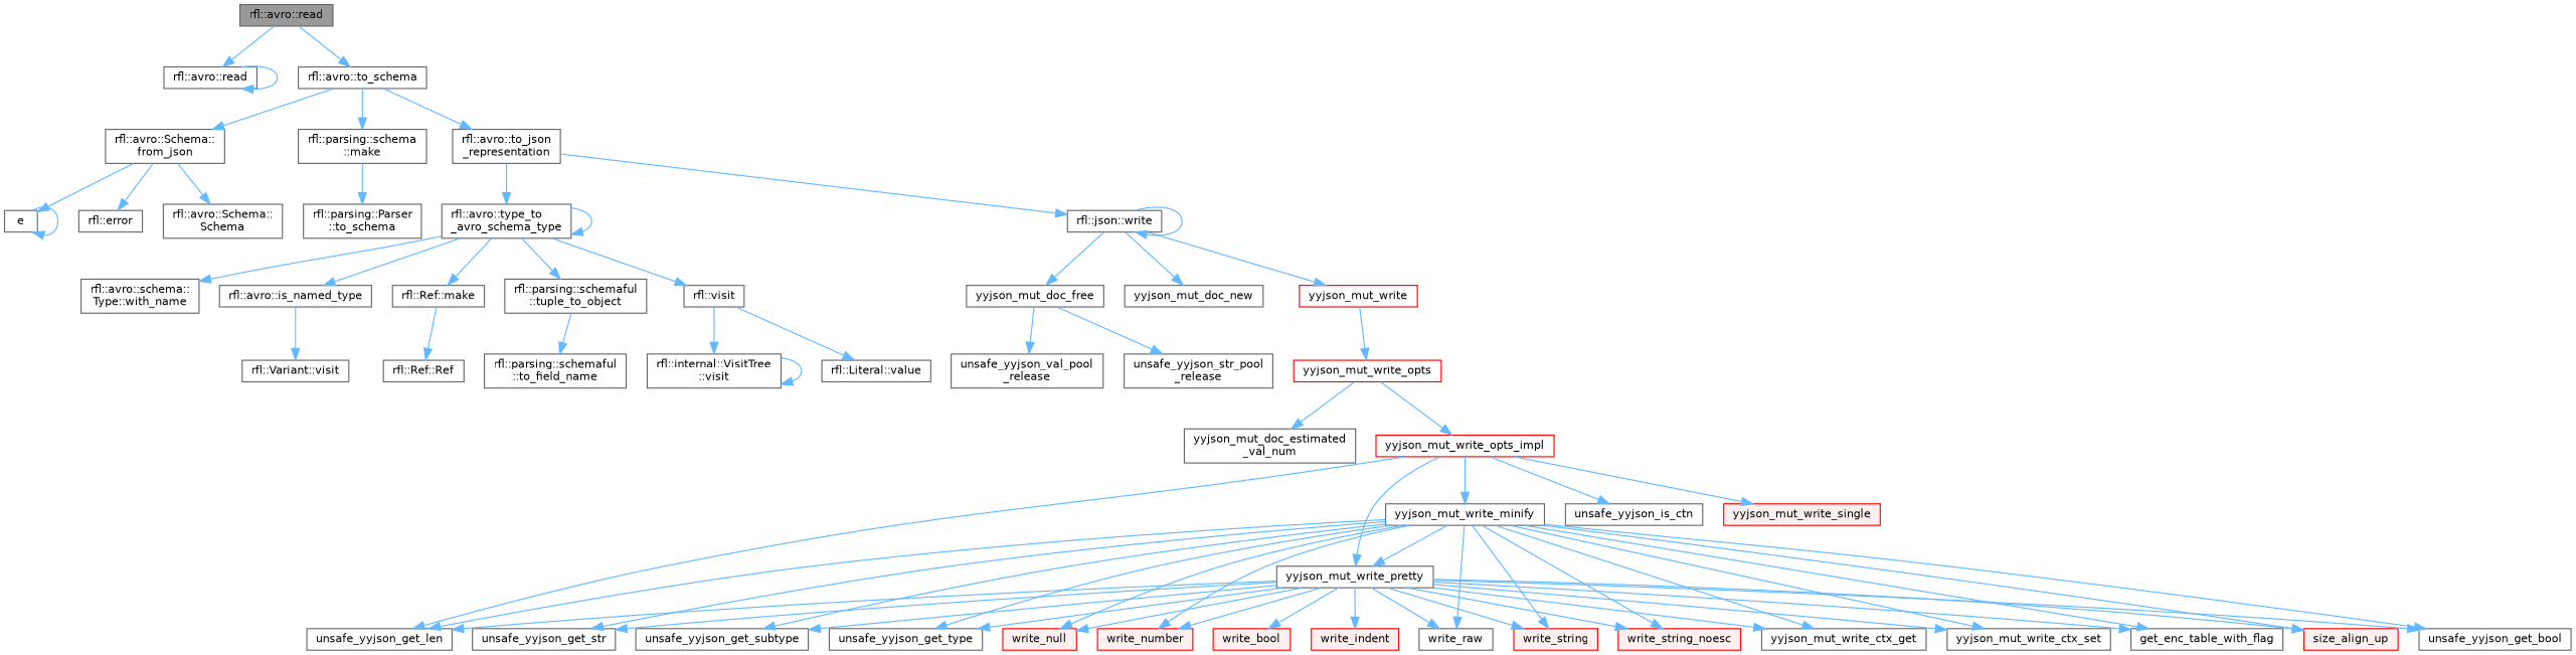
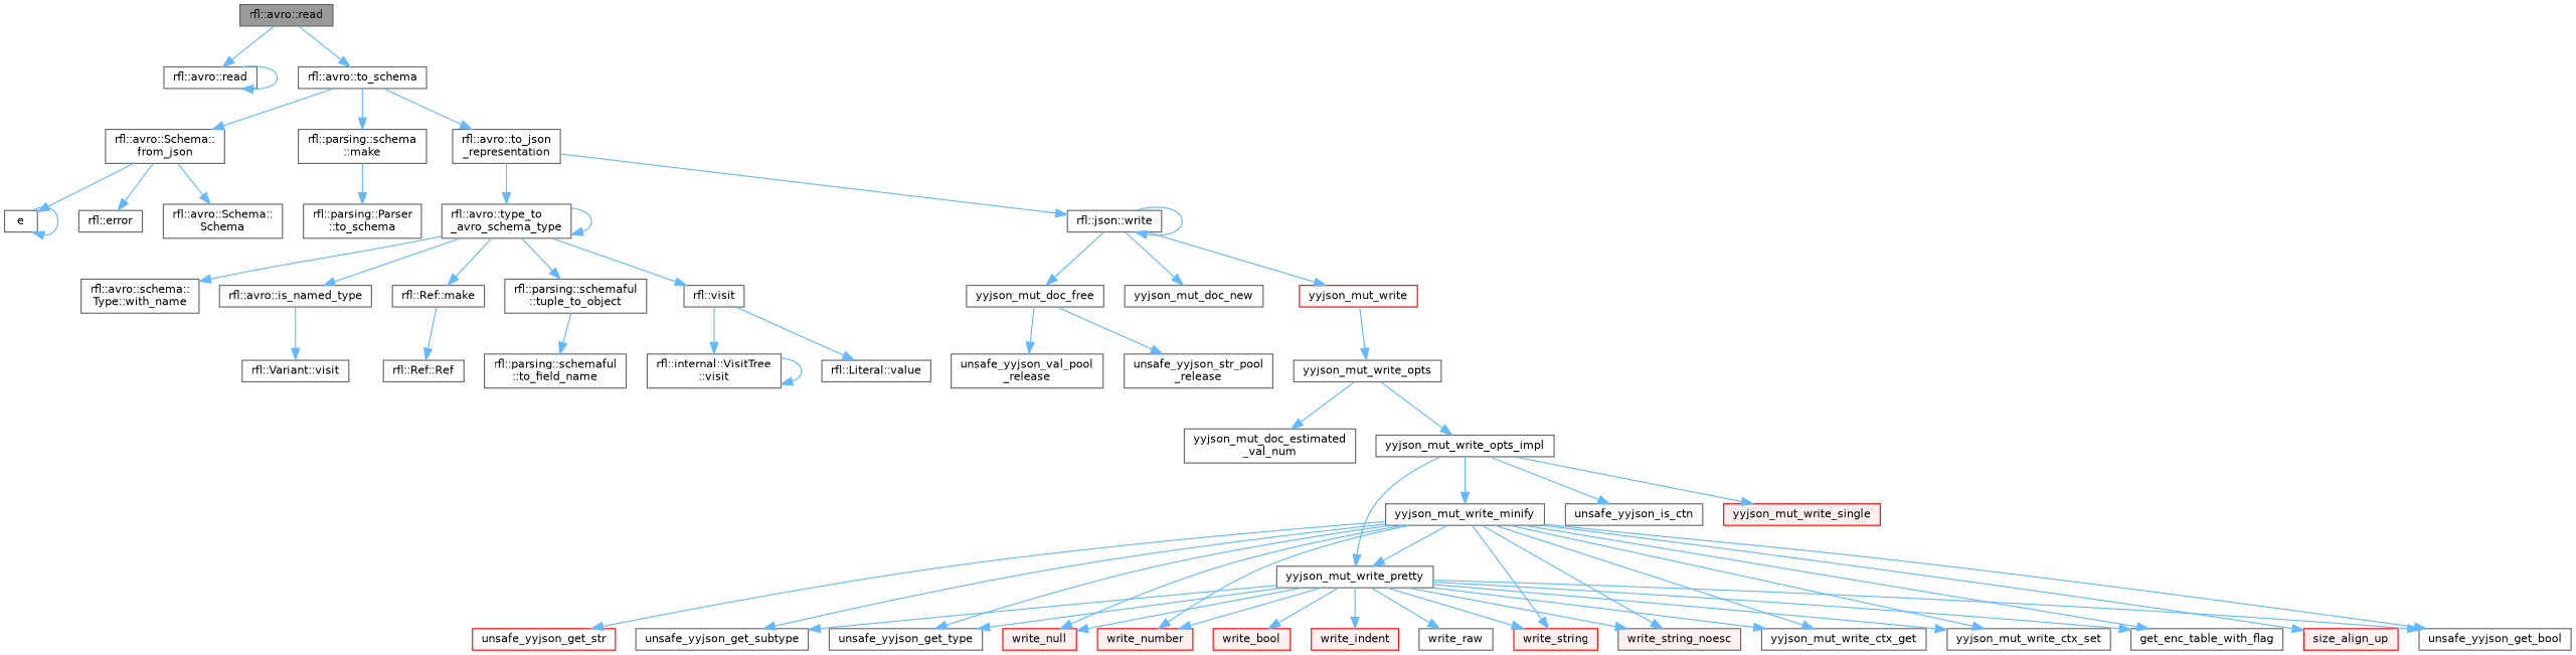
  digraph {
    rankdir=TB
    node [color=grey40 fillcolor=white fontname=Helvetica fontsize=10 shape=box style=filled]
    edge [color=steelblue1 fontname=Helvetica fontsize=10 labelfontname=Helvetica labelfontsize=10 style=solid]
    n1 [color=gray40 fillcolor=grey60 fontcolor=black height=0.2 label="rfl::avro::read" width=0.4]
    n2 [height=0.2 label="rfl::avro::read" width=0.4]
    n3 [height=0.2 label="rfl::avro::to_schema" width=0.4]
    n4 [height=0.2 label="rfl::avro::Schema::\lfrom_json" width=0.4]
    n5 [height=0.2 label="rfl::parsing::schema\l::make" width=0.4]
    n6 [height=0.2 label="rfl::avro::to_json\l_representation" width=0.4]
    n7 [height=0.2 label=e width=0.4]
    n8 [height=0.2 label="rfl::error" width=0.4]
    n9 [height=0.2 label="rfl::avro::Schema::\lSchema" width=0.4]
    n10 [height=0.2 label="rfl::parsing::Parser\l::to_schema" width=0.4]
    n11 [height=0.2 label="rfl::avro::type_to\l_avro_schema_type" width=0.4]
    n12 [height=0.2 label="rfl::json::write" width=0.4]
    n13 [height=0.2 label="rfl::avro::is_named_type" width=0.4]
    n14 [height=0.2 label="rfl::Ref::make" width=0.4]
    n15 [height=0.2 label="rfl::parsing::schemaful\l::tuple_to_object" width=0.4]
    n16 [height=0.2 label="rfl::visit" width=0.4]
    n17 [height=0.2 label="rfl::avro::schema::\lType::with_name" width=0.4]
    n18 [height=0.2 label=yyjson_mut_doc_free width=0.4]
    n19 [height=0.2 label=yyjson_mut_doc_new width=0.4]
    n20 [color=red height=0.2 label=yyjson_mut_write width=0.4]
    n21 [height=0.2 label="rfl::Variant::visit" width=0.4]
    n22 [height=0.2 label="rfl::Ref::Ref" width=0.4]
    n23 [height=0.2 label="rfl::parsing::schemaful\l::to_field_name" width=0.4]
    n24 [height=0.2 label="rfl::Literal::value" width=0.4]
    n25 [height=0.2 label="rfl::internal::VisitTree\l::visit" width=0.4]
    n26 [height=0.2 label="unsafe_yyjson_str_pool\l_release" width=0.4]
    n27 [height=0.2 label="unsafe_yyjson_val_pool\l_release" width=0.4]
-   n28 [color=red height=0.2 label=yyjson_mut_write_opts width=0.4]
+   n28 [height=0.2 label=yyjson_mut_write_opts width=0.4]
    n29 [height=0.2 label="yyjson_mut_doc_estimated\l_val_num" width=0.4]
-   n30 [color=red height=0.2 label=yyjson_mut_write_opts_impl width=0.4]
-   n31 [height=0.2 label=unsafe_yyjson_get_len width=0.4]
+   n30 [height=0.2 label=yyjson_mut_write_opts_impl width=0.4]
    n32 [height=0.2 label=unsafe_yyjson_is_ctn width=0.4]
    n33 [height=0.2 label=yyjson_mut_write_minify width=0.4]
    n34 [height=0.2 label=yyjson_mut_write_pretty width=0.4]
    n35 [color=red fillcolor="#FFF0F0" height=0.2 label=yyjson_mut_write_single width=0.4]
    n36 [height=0.2 label=get_enc_table_with_flag width=0.4]
    n37 [color=red fillcolor="#FFF0F0" height=0.2 label=size_align_up width=0.4]
    n38 [height=0.2 label=unsafe_yyjson_get_bool width=0.4]
-   n39 [height=0.2 label=unsafe_yyjson_get_str width=0.4]
+   n39 [color=red height=0.2 label=unsafe_yyjson_get_str width=0.4]
    n40 [height=0.2 label=unsafe_yyjson_get_subtype width=0.4]
    n41 [height=0.2 label=unsafe_yyjson_get_type width=0.4]
    n42 [color=red fillcolor="#FFF0F0" height=0.2 label=write_null width=0.4]
    n43 [color=red fillcolor="#FFF0F0" height=0.2 label=write_number width=0.4]
    n44 [height=0.2 label=write_raw width=0.4]
    n45 [color=red fillcolor="#FFF0F0" height=0.2 label=write_string width=0.4]
-   n46 [color=red fillcolor="#FFF0F0" height=0.2 label=write_string_noesc width=0.4]
+   n46 [fillcolor="#FFF0F0" height=0.2 label=write_string_noesc width=0.4]
    n47 [height=0.2 label=yyjson_mut_write_ctx_get width=0.4]
    n48 [height=0.2 label=yyjson_mut_write_ctx_set width=0.4]
    n49 [color=red fillcolor="#FFF0F0" height=0.2 label=write_bool width=0.4]
    n50 [color=red fillcolor="#FFF0F0" height=0.2 label=write_indent width=0.4]
    n1 -> n2
    n1 -> n3
    n2 -> n2
    n3 -> n4
    n3 -> n5
    n3 -> n6
    n4 -> n7
    n4 -> n8
    n4 -> n9
    n5 -> n10
    n6 -> n11
    n6 -> n12
    n7 -> n7
    n11 -> n11
    n11 -> n13
    n11 -> n14
    n11 -> n15
    n11 -> n16
    n11 -> n17
    n12 -> n12
    n12 -> n18
    n12 -> n19
    n12 -> n20
    n13 -> n21
    n14 -> n22
    n15 -> n23
    n16 -> n24
    n16 -> n25
    n18 -> n26
    n18 -> n27
    n20 -> n28
    n25 -> n25
    n28 -> n29
    n28 -> n30
-   n30 -> n31
    n30 -> n32
    n30 -> n33
    n30 -> n34
    n30 -> n35
-   n33 -> n31
    n33 -> n34
    n33 -> n36
    n33 -> n37
    n33 -> n38
    n33 -> n39
    n33 -> n40
    n33 -> n41
    n33 -> n42
    n33 -> n43
-   n33 -> n44
    n33 -> n45
    n33 -> n46
    n33 -> n47
    n33 -> n48
-   n34 -> n31
    n34 -> n36
-   n34 -> n37
    n34 -> n38
-   n34 -> n39
    n34 -> n40
    n34 -> n41
    n34 -> n42
    n34 -> n43
    n34 -> n44
    n34 -> n45
    n34 -> n46
    n34 -> n47
    n34 -> n48
    n34 -> n49
    n34 -> n50
  }
